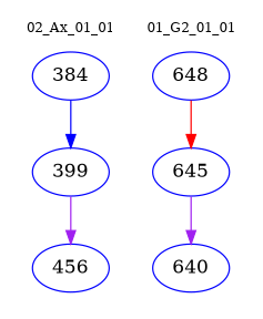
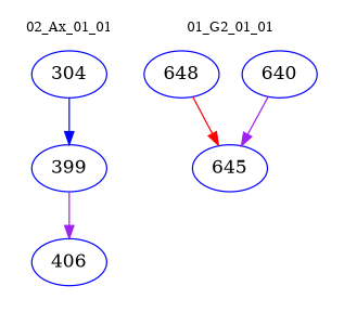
  digraph {
    node [color=blue]
    edge [color=purple]
    n1 [label=399]
-   n2 [label=384]
-   n3 [label=456]
+   n2 [label=304]
+   n3 [label=406]
    n4 [label=645]
    n5 [label=640]
    n6 [label=648]
    subgraph cluster_1 {
      color=white
      fontsize=10
      label="02_Ax_01_01"
      n1
      n2
      n3
    }
    subgraph cluster_2 {
      color=white
      fontsize=10
      label="01_G2_01_01"
      n4
      n5
      n6
    }
    n1 -> n3
    n2 -> n1 [color=blue]
-   n4 -> n5
+   n5 -> n4
    n6 -> n4 [color=red]
  }
